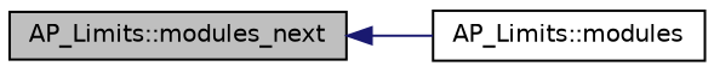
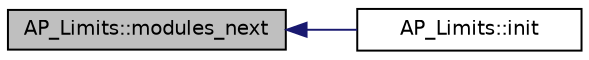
  digraph {
    rankdir=LR
    node [color=black fontname=Helvetica fontsize=10 shape=record style=filled]
    n1 [fillcolor=grey75 fontcolor=black height=0.2 label="AP_Limits::modules_next" width=0.4]
-   n2 [fillcolor=white height=0.2 label="AP_Limits::modules" width=0.4]
+   n2 [fillcolor=white height=0.2 label="AP_Limits::init" width=0.4]
    n1 -> n2 [color=midnightblue dir=back fontname=Helvetica fontsize=10 labelfontname=Helvetica labelfontsize=10 style=solid]
  }
